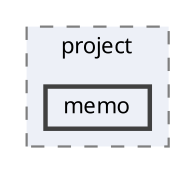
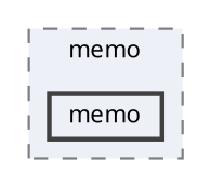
  digraph {
    compound=true
    fontname="Noto Sans"
    n1 [color=grey25 fillcolor="#edf0f7" fontname="Noto Sans" fontsize=10 height=0.2 label=memo shape=box style="filled,bold" width=0.4]
    subgraph cluster_1 {
      bgcolor="#edf0f7"
      fontsize=10
-     label=project
+     label=memo
      pencolor=grey50
      style="filled,dashed"
      n1
    }
  }
